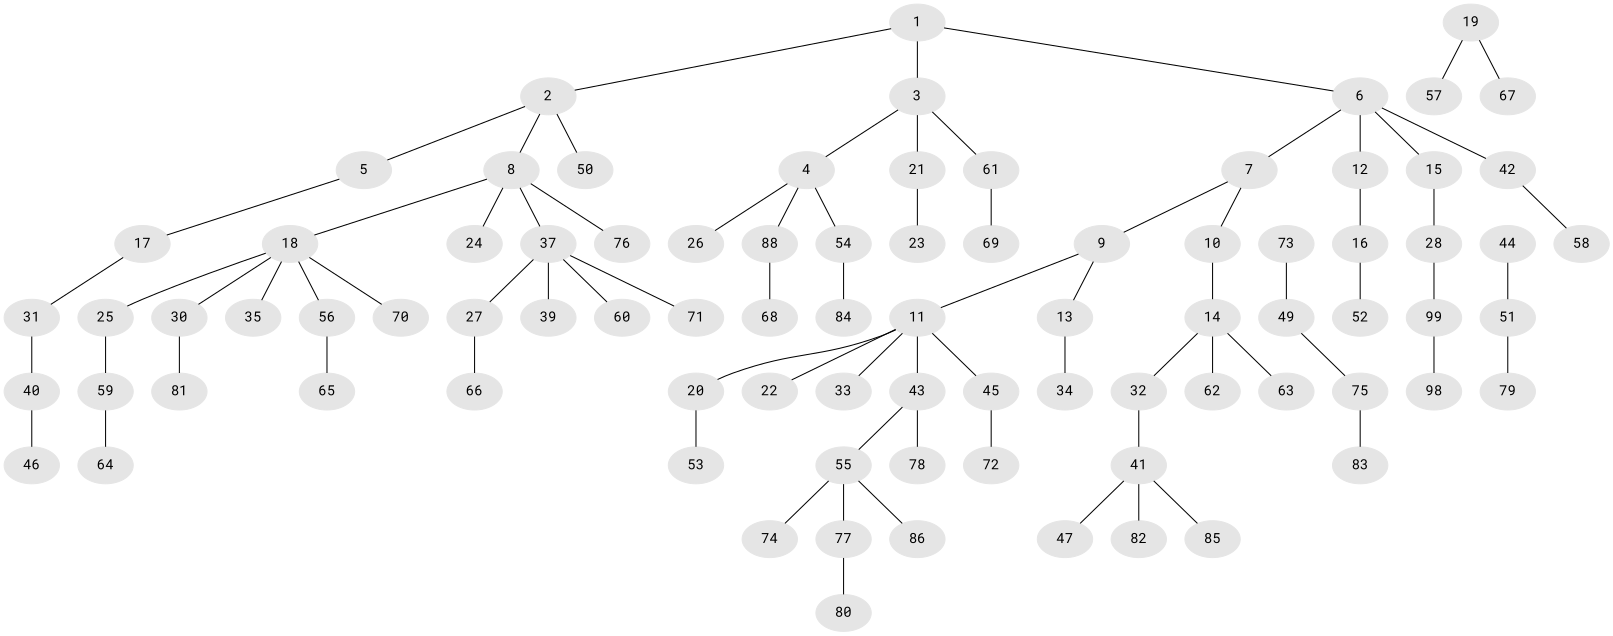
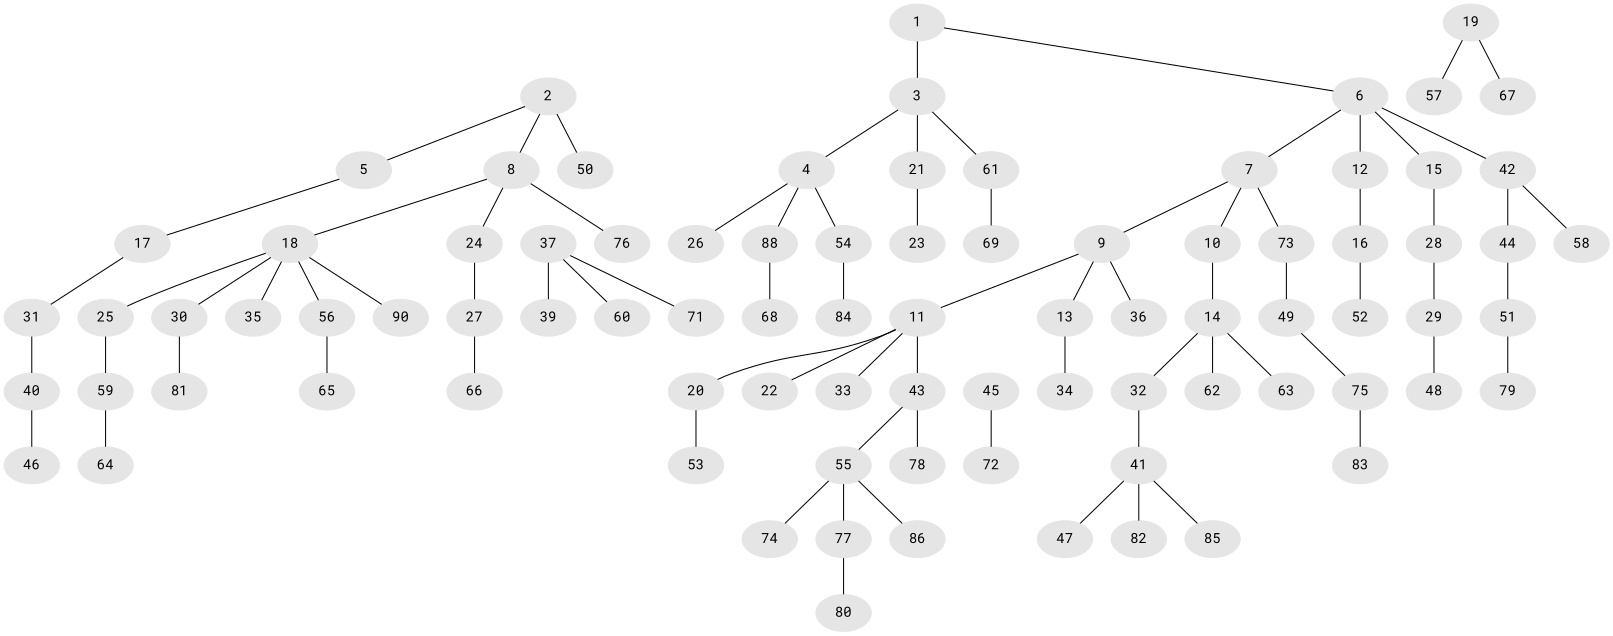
  graph {
    fontname="Roboto Mono"
    node [color=gray90 fontname="Roboto Mono" style=filled]
    edge [fontname="Roboto Mono"]
    1
    2
    3
    6
    5
    8
    50
    4
    21
    61
    7
    12
    15
    42
    17
    18
    24
    37
    76
    19
    57
    67
    26
    n24 [label=88]
    54
    23
    69
    68
    84
    31
    9
    10
    73
    16
    28
    44
    58
    11
    13
+   36
    14
    49
    25
    30
    35
    56
-   70
+   70 [label=90]
    27
    39
    60
    71
    20
    22
    33
    43
    45
    34
    32
    62
    63
    75
    53
    55
    78
    72
    52
    41
-   29 [label=99]
+   29
    40
    59
    81
    65
    66
    64
-   48 [label=98]
+   48
    46
    47
    82
    85
    51
    74
    77
    86
    79
    83
    80
-   1 -- 2
    1 -- 3
    1 -- 6
    2 -- 5
    2 -- 8
    2 -- 50
    3 -- 4
    3 -- 21
    3 -- 61
    6 -- 7
    6 -- 12
    6 -- 15
    6 -- 42
    5 -- 17
    8 -- 18
    8 -- 24
-   8 -- 37
    8 -- 76
    4 -- 26
    4 -- n24
    4 -- 54
    21 -- 23
    61 -- 69
    7 -- 9
    7 -- 10
+   7 -- 73
    12 -- 16
    15 -- 28
+   42 -- 44
    42 -- 58
    17 -- 31
    18 -- 25
    18 -- 30
    18 -- 35
    18 -- 56
    18 -- 70
-   37 -- 27
+   24 -- 27
    37 -- 39
    37 -- 60
    37 -- 71
    19 -- 57
    19 -- 67
    n24 -- 68
    54 -- 84
    31 -- 40
    9 -- 11
    9 -- 13
+   9 -- 36
    10 -- 14
    73 -- 49
    16 -- 52
    28 -- 29
    44 -- 51
    11 -- 20
    11 -- 22
    11 -- 33
    11 -- 43
-   11 -- 45
    13 -- 34
    14 -- 32
    14 -- 62
    14 -- 63
    49 -- 75
    25 -- 59
    30 -- 81
    56 -- 65
    27 -- 66
    20 -- 53
    43 -- 55
    43 -- 78
    45 -- 72
    32 -- 41
    75 -- 83
    55 -- 74
    55 -- 77
    55 -- 86
    41 -- 47
    41 -- 82
    41 -- 85
    29 -- 48
    40 -- 46
    59 -- 64
    51 -- 79
    77 -- 80
  }
